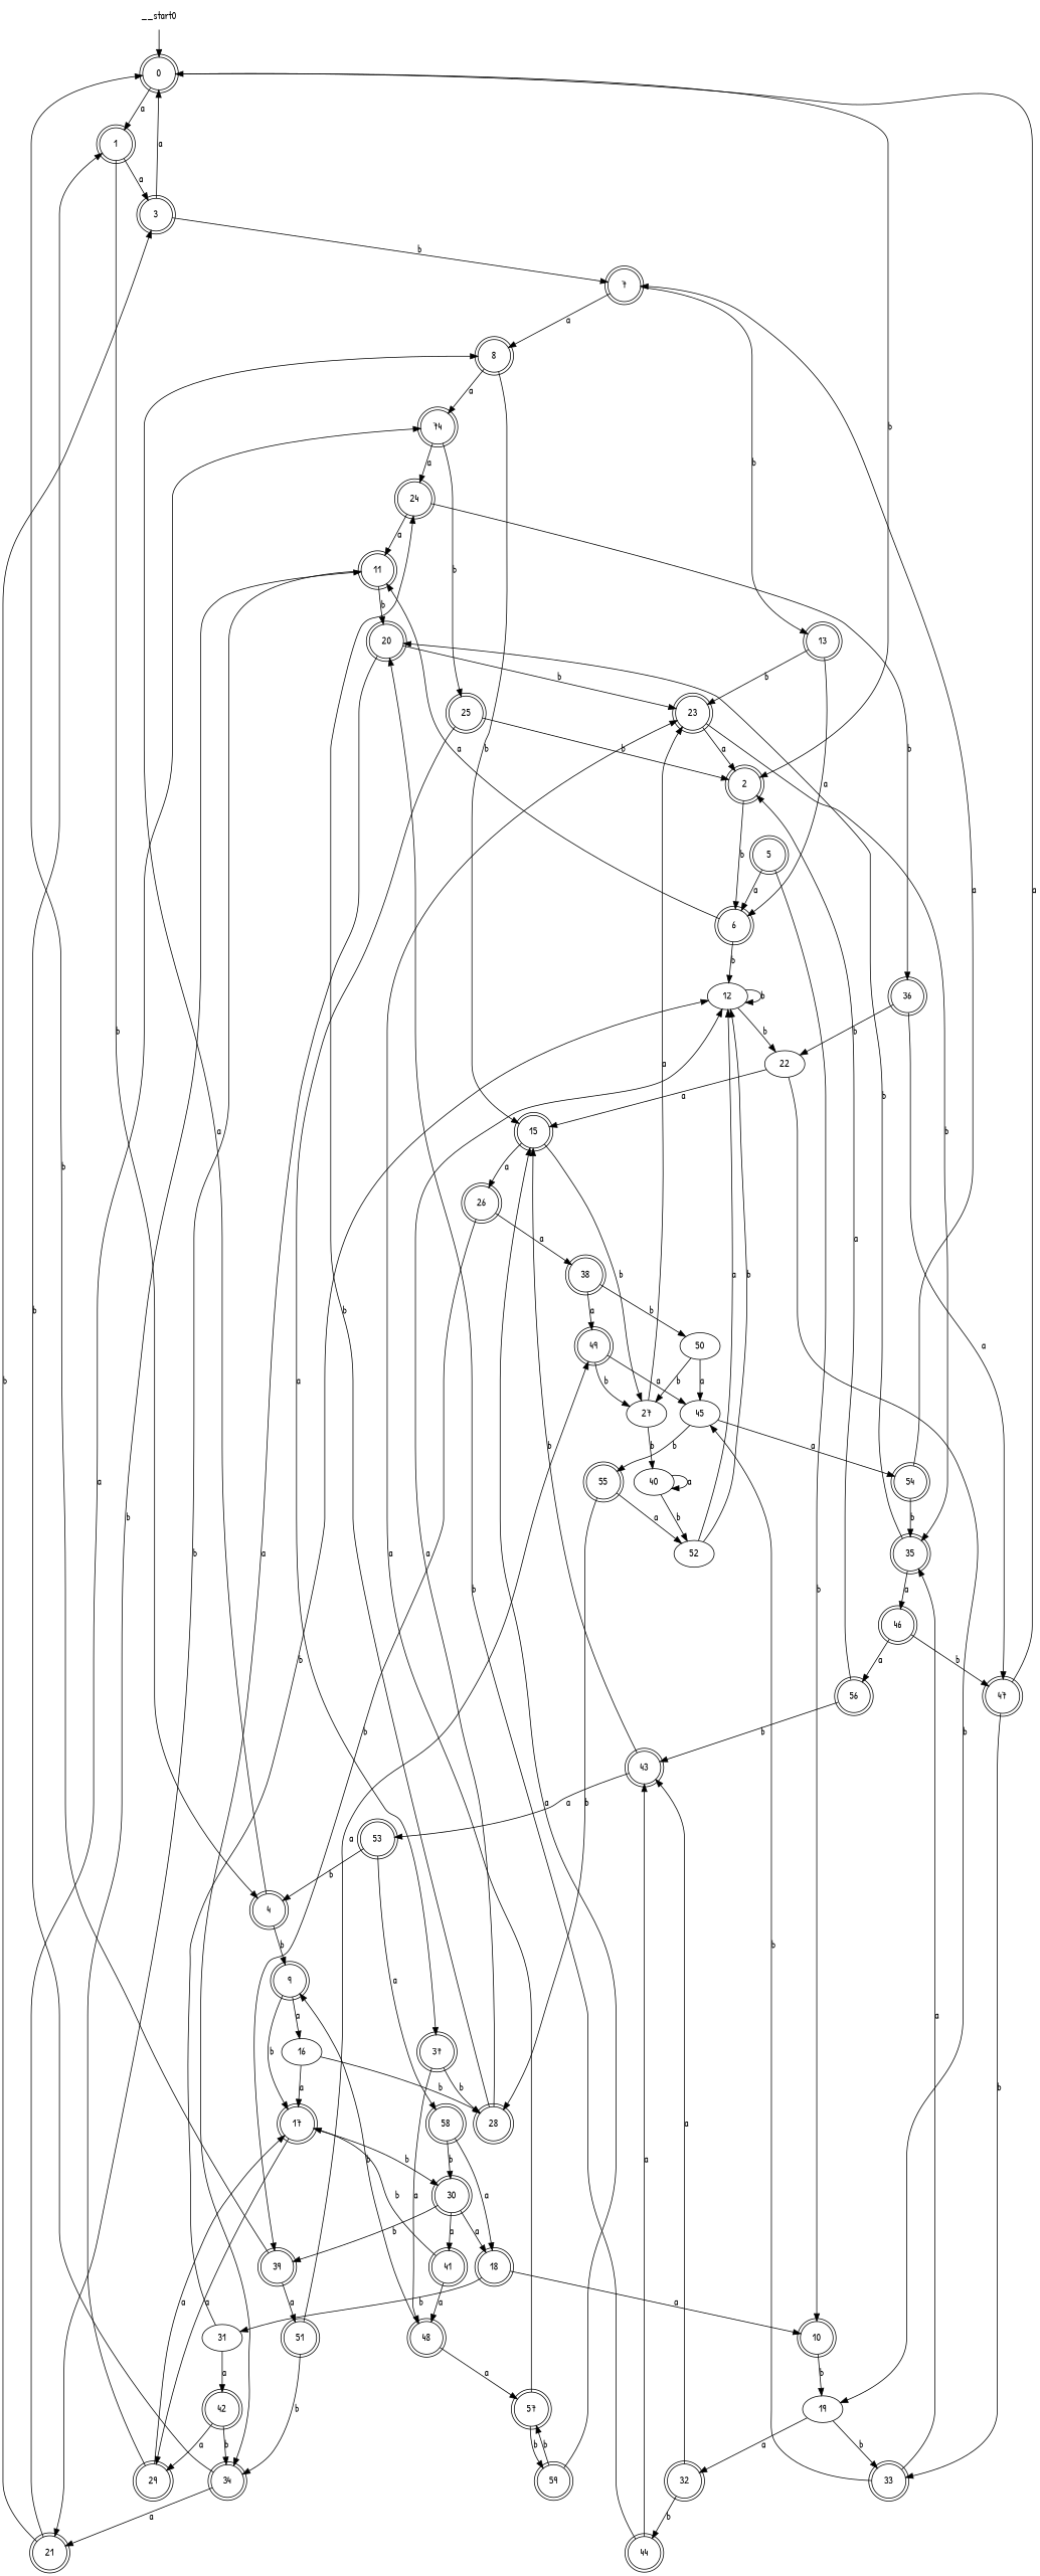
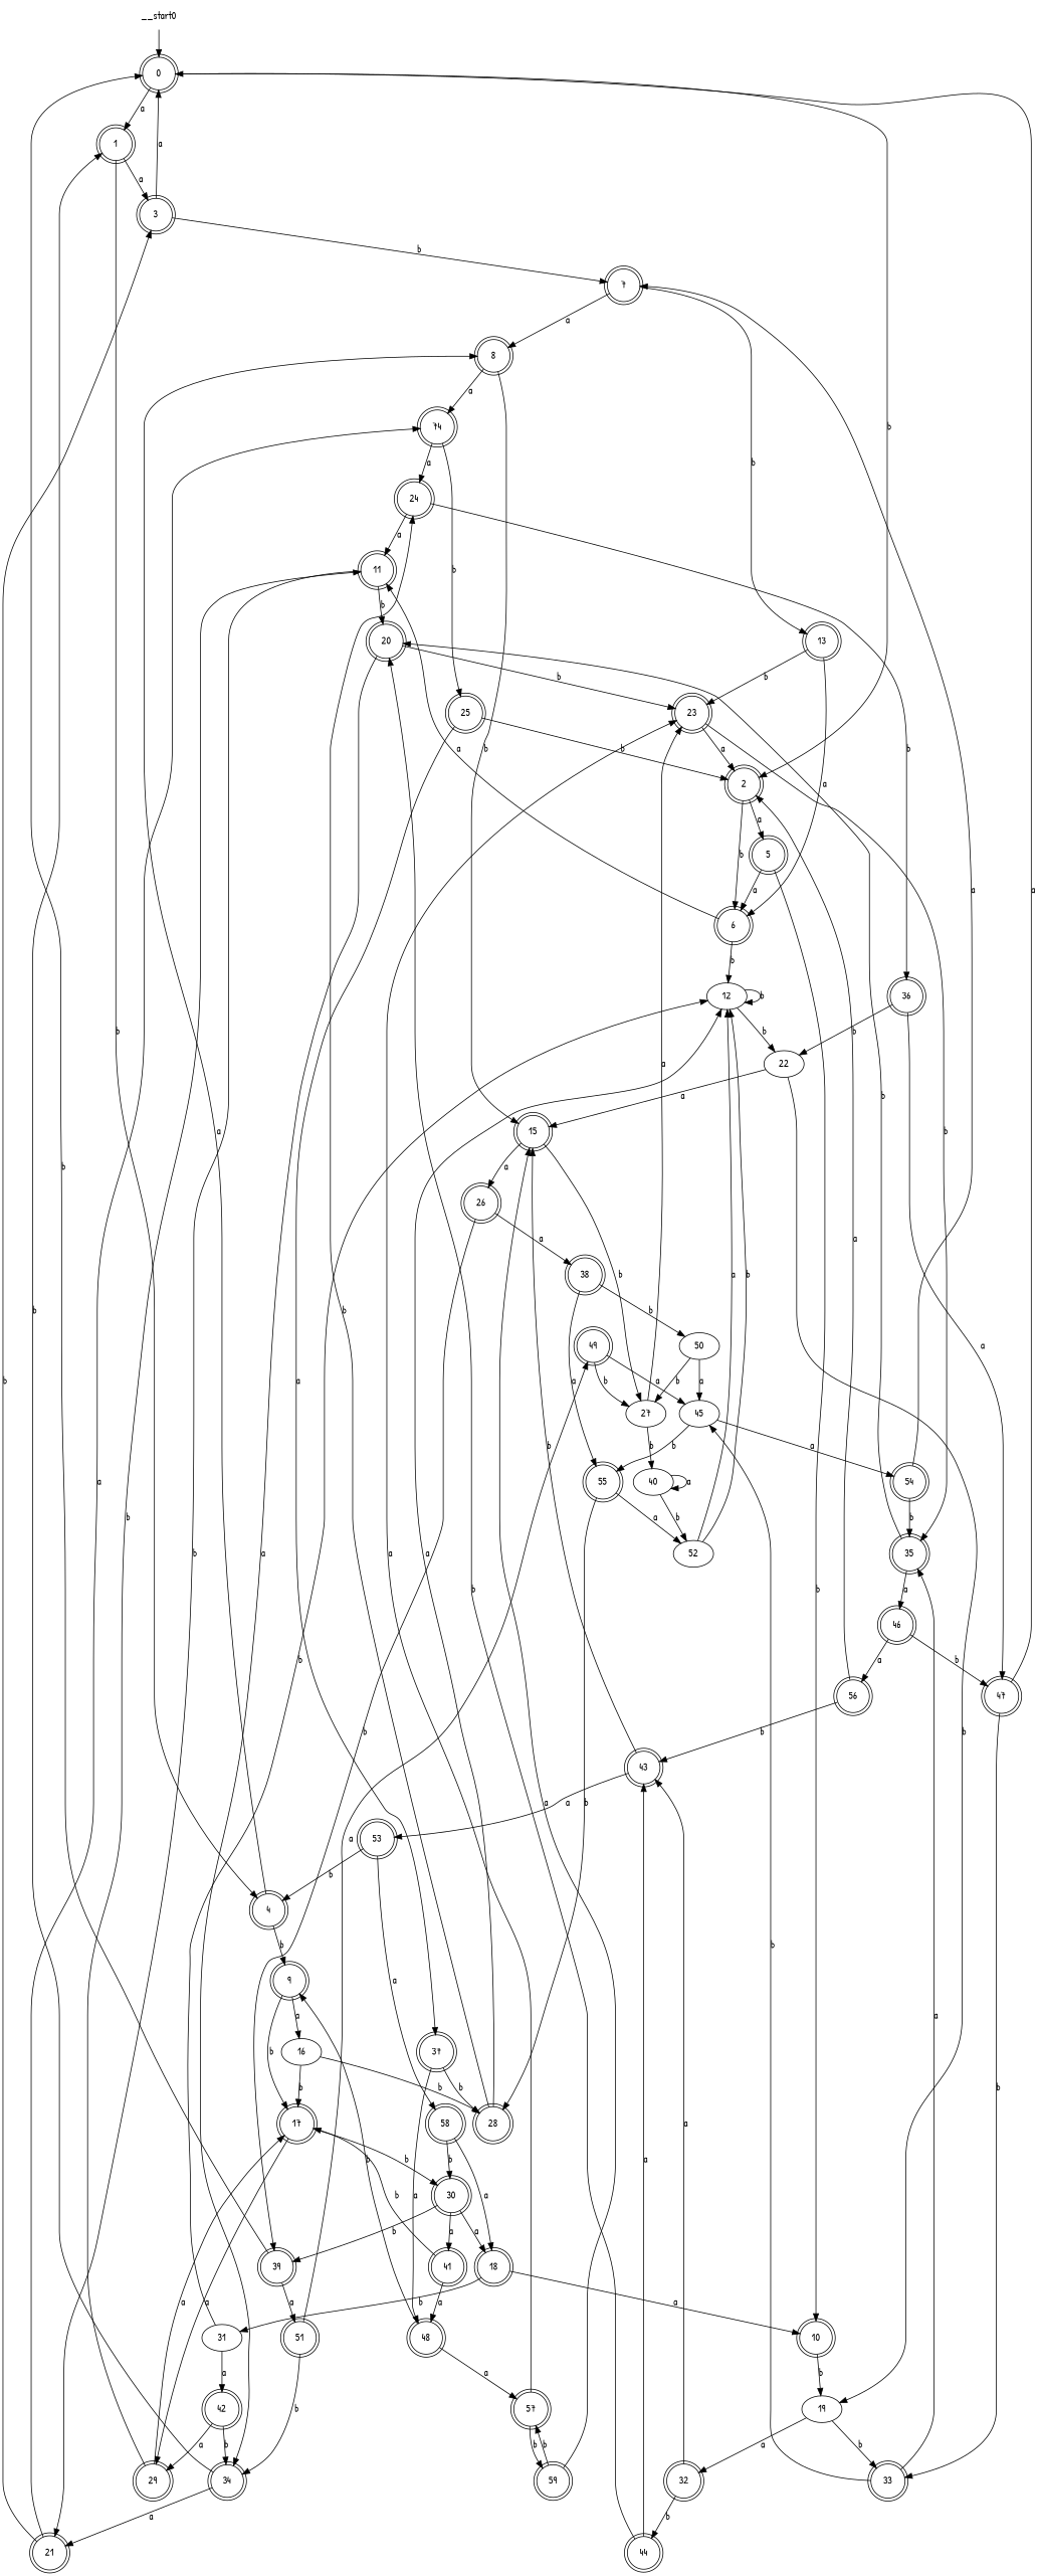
  digraph {
    fontname="Patrick Hand"
    node [fontname="Patrick Hand" shape=doublecircle]
    edge [fontname="Patrick Hand"]
    __start0 [shape=none]
    0
    1
    2
    3
    4
    5
    6
    7
    8
    9
    10
    11
    12 [shape=""]
    13
    n16 [label=74]
    15
    16 [shape=""]
    17
    19 [shape=""]
    20
    21
    22 [shape=""]
    23
    24
    25
    26
    27 [shape=""]
    28
    29
    30
    18
    31 [shape=""]
    32
    33
    34
    35
    36
    37
    38
    39
    40 [shape=""]
    41
    42
    43
    44
    45 [shape=""]
    46
    47
    48
    49
    50 [shape=""]
    51
    52 [shape=""]
    53
    54
    55
    56
    57
    58
    59
    __start0 -> 0
    0 -> 1 [label=a]
    0 -> 2 [label=b]
    1 -> 3 [label=a]
    1 -> 4 [label=b]
+   2 -> 5 [label=a]
    2 -> 6 [label=b]
    3 -> 0 [label=a]
    3 -> 7 [label=b]
    4 -> 8 [label=a]
    4 -> 9 [label=b]
    5 -> 6 [label=a]
    5 -> 10 [label=b]
    6 -> 11 [label=a]
    6 -> 12 [label=b]
    7 -> 8 [label=a]
    7 -> 13 [label=b]
    8 -> n16 [label=a]
    8 -> 15 [label=b]
    9 -> 16 [label=a]
    9 -> 17 [label=b]
    10 -> 19 [label=b]
    11 -> 20 [label=b]
    11 -> 21 [label=b]
    12 -> 12 [label=b]
    12 -> 22 [label=b]
    13 -> 6 [label=a]
    13 -> 23 [label=b]
    n16 -> 24 [label=a]
    n16 -> 25 [label=b]
    15 -> 26 [label=a]
    15 -> 27 [label=b]
-   16 -> 17 [label=a]
+   16 -> 17 [label=b]
    16 -> 28 [label=b]
    17 -> 29 [label=a]
    17 -> 30 [label=b]
    19 -> 32 [label=a]
    19 -> 33 [label=b]
    20 -> 23 [label=b]
    20 -> 34 [label=a]
    21 -> 3 [label=b]
    21 -> n16 [label=a]
    22 -> 15 [label=a]
    22 -> 19 [label=b]
    23 -> 2 [label=a]
    23 -> 35 [label=b]
    24 -> 11 [label=a]
    24 -> 36 [label=b]
    25 -> 2 [label=b]
    25 -> 37 [label=a]
    26 -> 38 [label=a]
    26 -> 39 [label=b]
    27 -> 23 [label=a]
    27 -> 40 [label=b]
    28 -> 12 [label=a]
    28 -> 24 [label=b]
    29 -> 11 [label=b]
    29 -> 17 [label=a]
    30 -> 18 [label=a]
    30 -> 39 [label=b]
    30 -> 41 [label=a]
    18 -> 10 [label=a]
    18 -> 31 [label=b]
    31 -> 12 [label=b]
    31 -> 42 [label=a]
    32 -> 43 [label=a]
    32 -> 44 [label=b]
    33 -> 35 [label=a]
    33 -> 45 [label=b]
    34 -> 1 [label=b]
    34 -> 21 [label=a]
    35 -> 20 [label=b]
    35 -> 46 [label=a]
    36 -> 22 [label=b]
    36 -> 47 [label=a]
    37 -> 28 [label=b]
    37 -> 48 [label=a]
-   38 -> 49 [label=a]
+   38 -> 55 [label=a]
    38 -> 50 [label=b]
    39 -> 0 [label=b]
    39 -> 51 [label=a]
    40 -> 40 [label=a]
    40 -> 52 [label=b]
    41 -> 17 [label=b]
    41 -> 48 [label=a]
    42 -> 29 [label=a]
    42 -> 34 [label=b]
    43 -> 15 [label=b]
    43 -> 53 [label=a]
    44 -> 20 [label=b]
    44 -> 43 [label=a]
    45 -> 54 [label=a]
    45 -> 55 [label=b]
    46 -> 47 [label=b]
    46 -> 56 [label=a]
    47 -> 0 [label=a]
    47 -> 33 [label=b]
    48 -> 9 [label=b]
    48 -> 57 [label=a]
    49 -> 27 [label=b]
    49 -> 45 [label=a]
    50 -> 27 [label=b]
    50 -> 45 [label=a]
    51 -> 34 [label=b]
    51 -> 49 [label=a]
    52 -> 12 [label=a]
    52 -> 12 [label=b]
    53 -> 4 [label=b]
    53 -> 58 [label=a]
    54 -> 7 [label=a]
    54 -> 35 [label=b]
    55 -> 28 [label=b]
    55 -> 52 [label=a]
    56 -> 2 [label=a]
    56 -> 43 [label=b]
    57 -> 23 [label=a]
    57 -> 59 [label=b]
    58 -> 30 [label=b]
    58 -> 18 [label=a]
    59 -> 15 [label=a]
    59 -> 57 [label=b]
  }
